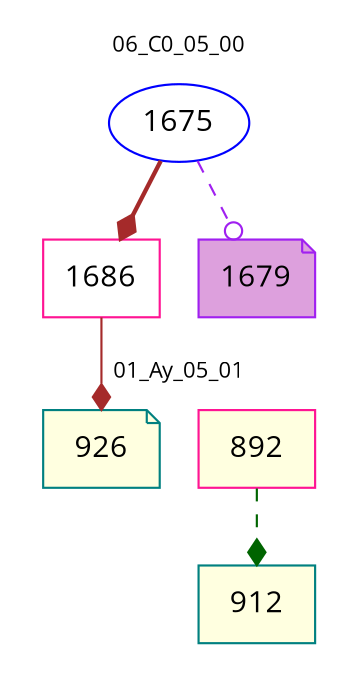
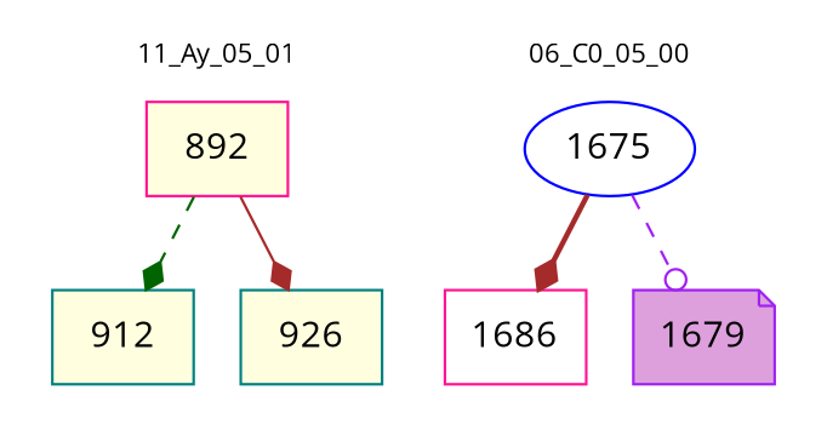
  digraph {
    fontname="Open Sans"
    node [color=deeppink fillcolor=lightyellow fontname="Open Sans" shape=box style=filled]
    edge [arrowhead=diamond color=brown fontname="Open Sans" style=dashed]
    n1 [label=892]
    n2 [color=teal label=912]
-   n3 [color=teal label=926 shape=note]
+   n3 [color=teal label=926]
    n4 [color=blue fillcolor=white label=1675 shape=ellipse]
    n5 [fillcolor=white label=1686]
    n6 [color=purple fillcolor=plum label=1679 shape=note]
    subgraph cluster_1 {
      color=white
      fontsize=10
-     label="01_Ay_05_01"
+     label="11_Ay_05_01"
      n1
      n2
      n3
    }
    subgraph cluster_2 {
      color=white
      fontsize=10
      label="06_C0_05_00"
      n4
      n5
      n6
    }
    n1 -> n2 [color=darkgreen]
-   n5 -> n3 [style=solid]
+   n1 -> n3 [style=solid]
    n4 -> n5 [style=bold]
    n4 -> n6 [arrowhead=odot color=purple]
  }
